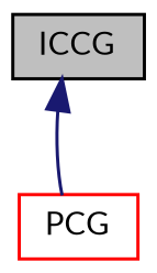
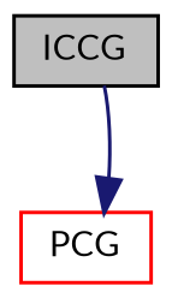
  digraph {
    fontname=Lato
    node [fontname=Lato fontsize=10 shape=record]
    n1 [color=black fillcolor=grey75 fontcolor=black height=0.2 label=ICCG style=filled width=0.4]
    n2 [color=red height=0.2 label=PCG width=0.4]
-   n1 -> n2 [color=midnightblue dir=back fontname=Lato fontsize=10 labelfontname=Helvetica labelfontsize=10 style=solid]
+   n2 -> n1 [color=midnightblue dir=back fontname=Lato fontsize=10 labelfontname=Helvetica labelfontsize=10 style=solid]
  }
